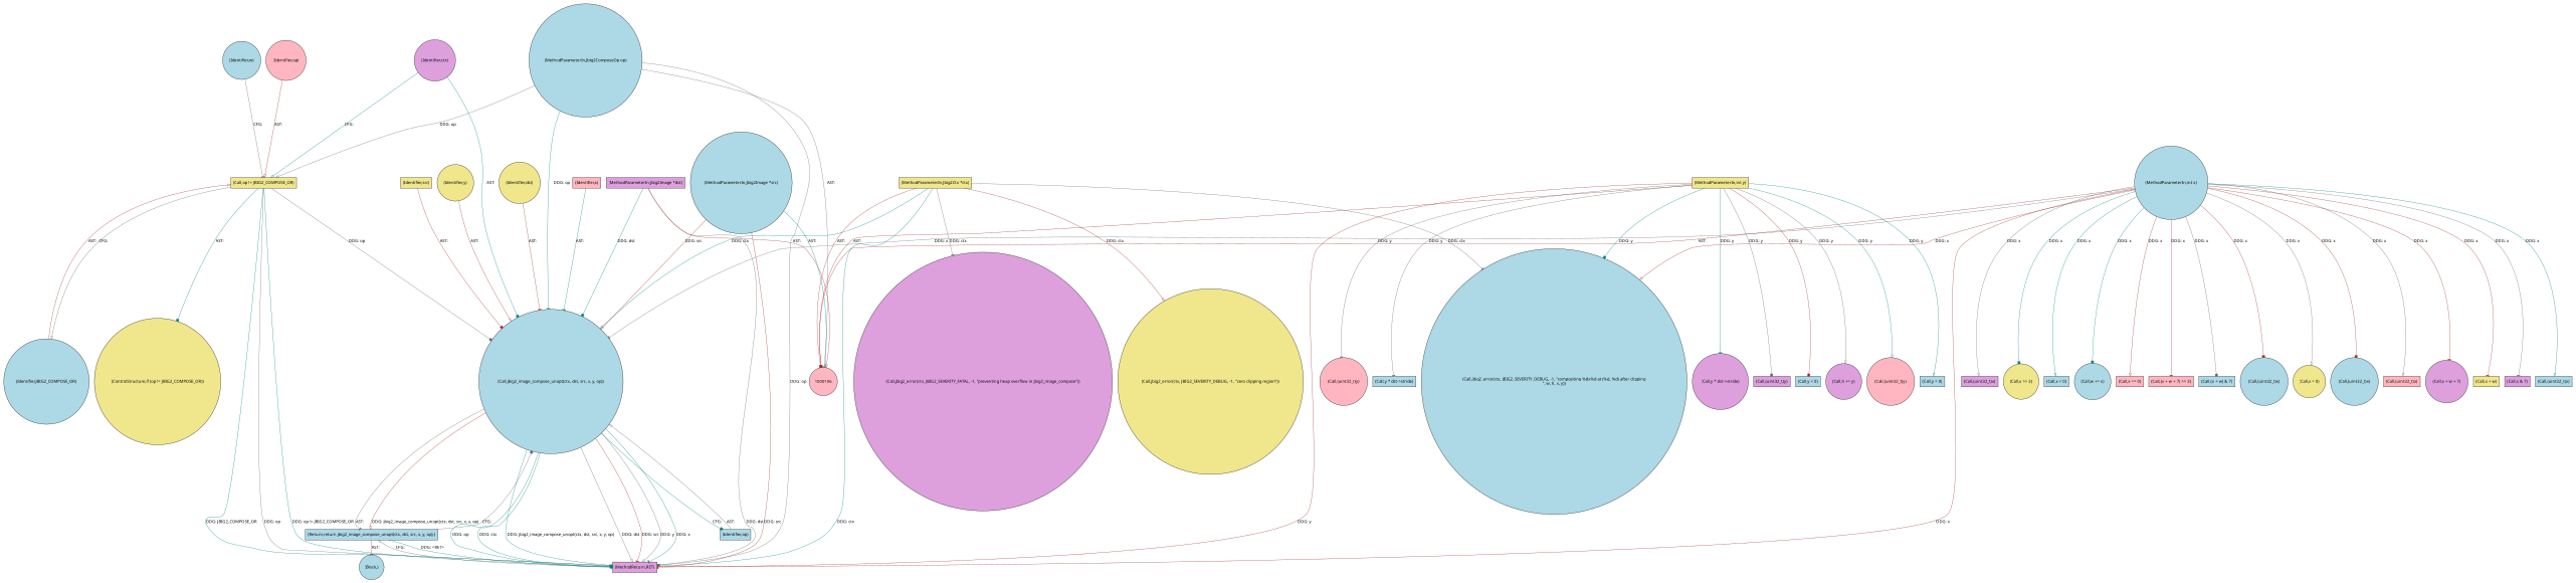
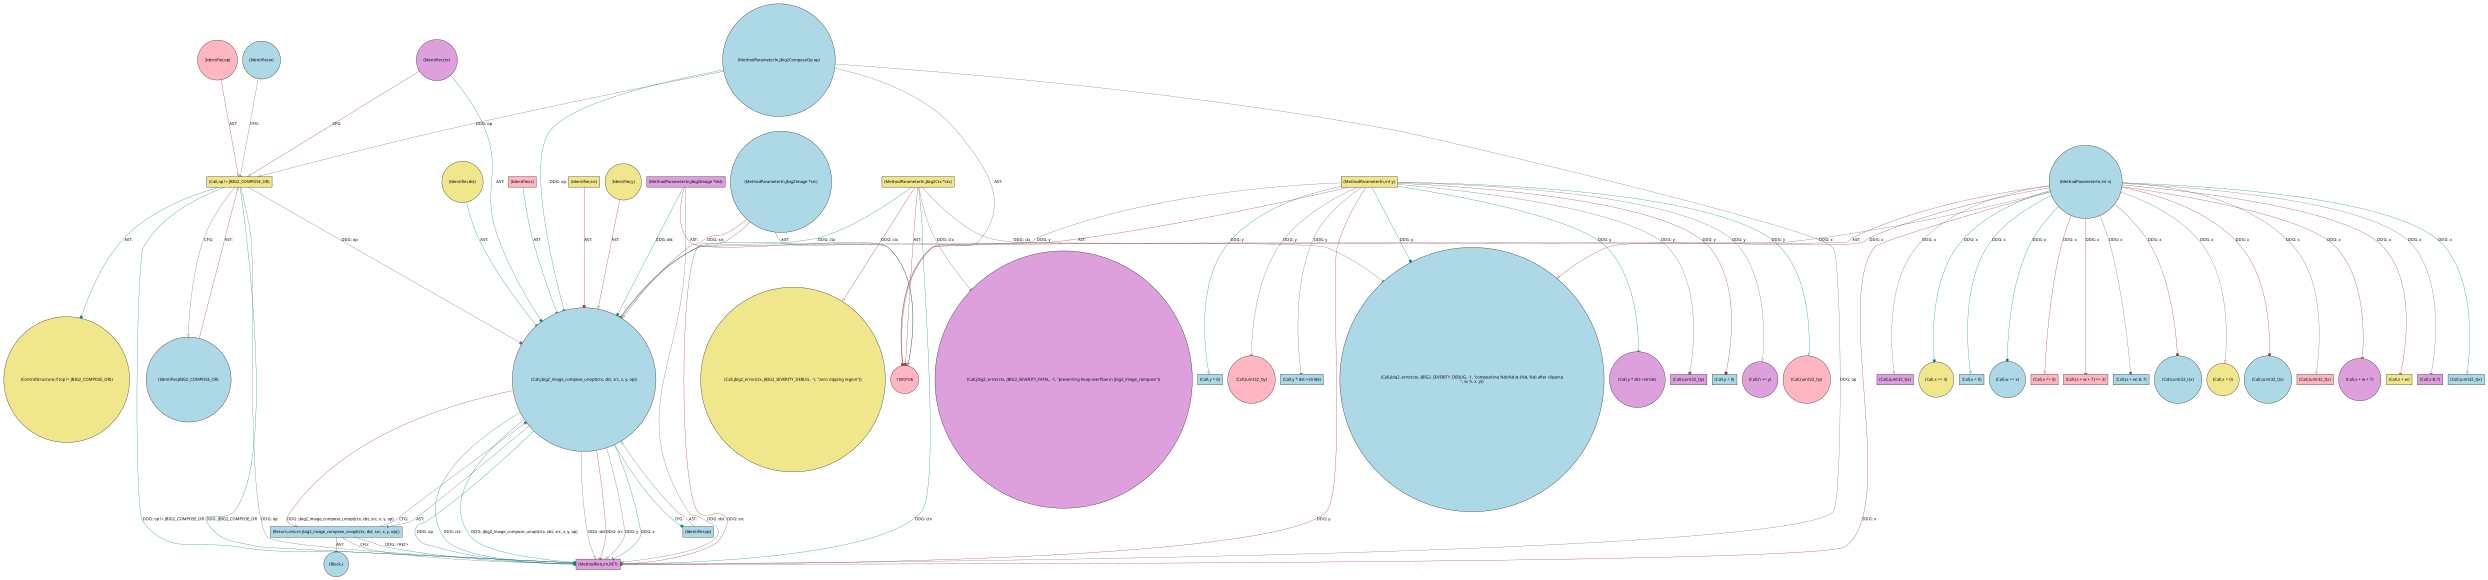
  digraph {
    fontname="Noto Sans"
    node [fillcolor=lightblue fontname="Noto Sans" shape=circle style=filled]
    edge [arrowhead=onormal color=gray40 fontname="Noto Sans"]
    n1 [label="(Call,jbig2_image_compose_unopt(ctx, dst, src, x, y, op))"]
    n2 [label="(Return,return jbig2_image_compose_unopt(ctx, dst, src, x, y, op);)" shape=box]
    n3 [label="(Identifier,op)" shape=box]
    n4 [fillcolor=plum label="(MethodReturn,RET)" shape=box]
    n5 [label="(Block,)"]
    n6 [fillcolor=khaki label="(MethodParameterIn,Jbig2Ctx *ctx)" shape=box]
    n7 [label="(Call,jbig2_error(ctx, JBIG2_SEVERITY_DEBUG, -1, \"compositing %dx%d at (%d, %d) after clipping\n\", w, h, x, y))"]
    n8 [fillcolor=plum label="(Call,jbig2_error(ctx, JBIG2_SEVERITY_FATAL, -1, \"preventing heap overflow in jbig2_image_compose\"))"]
    n9 [fillcolor=khaki label="(Call,jbig2_error(ctx, JBIG2_SEVERITY_DEBUG, -1, \"zero clipping region\"))"]
    1000106 [fillcolor=lightpink]
    n11 [fillcolor=plum label="(MethodParameterIn,Jbig2Image *dst)" shape=box]
    n12 [label="(MethodParameterIn,Jbig2Image *src)"]
    n13 [label="(MethodParameterIn,int x)"]
    n14 [fillcolor=plum label="(Call,(uint32_t)x)" shape=box]
    n15 [fillcolor=khaki label="(Call,x >> 3)"]
    n16 [label="(Call,x < 0)" shape=box]
    n17 [label="(Call,w += x)"]
    n18 [fillcolor=lightpink label="(Call,x == 0)" shape=box]
    n19 [fillcolor=lightpink label="(Call,(x + w + 7) >> 3)" shape=box]
    n20 [label="(Call,(x + w) & 7)" shape=box]
    n21 [label="(Call,(uint32_t)x)"]
    n22 [fillcolor=khaki label="(Call,x = 0)"]
    n23 [label="(Call,(uint32_t)x)"]
    n24 [fillcolor=lightpink label="(Call,(uint32_t)x)" shape=box]
    n25 [fillcolor=plum label="(Call,x + w + 7)"]
    n26 [fillcolor=khaki label="(Call,x + w)" shape=box]
    n27 [fillcolor=plum label="(Call,x & 7)" shape=box]
    n28 [label="(Call,(uint32_t)x)" shape=box]
    n29 [fillcolor=khaki label="(MethodParameterIn,int y)" shape=box]
    n30 [fillcolor=plum label="(Call,y * dst->stride)"]
    n31 [fillcolor=plum label="(Call,(uint32_t)y)" shape=box]
    n32 [label="(Call,y < 0)" shape=box]
    n33 [fillcolor=plum label="(Call,h += y)"]
    n34 [fillcolor=lightpink label="(Call,(uint32_t)y)"]
    n35 [label="(Call,y = 0)" shape=box]
    n36 [fillcolor=lightpink label="(Call,(uint32_t)y)"]
    n37 [label="(Call,y * dst->stride)" shape=box]
    n38 [fillcolor=khaki label="(Call,op != JBIG2_COMPOSE_OR)" shape=box]
    n39 [label="(Identifier,JBIG2_COMPOSE_OR)"]
    n40 [fillcolor=khaki label="(ControlStructure,if (op != JBIG2_COMPOSE_OR))"]
    n41 [label="(MethodParameterIn,Jbig2ComposeOp op)"]
    n42 [fillcolor=lightpink label="(Identifier,x)" shape=box]
    n43 [label="(Identifier,w)"]
    n44 [fillcolor=khaki label="(Identifier,src)" shape=box]
    n45 [fillcolor=khaki label="(Identifier,y)"]
    n46 [fillcolor=khaki label="(Identifier,dst)"]
    n47 [fillcolor=lightpink label="(Identifier,op)"]
    n48 [fillcolor=plum label="(Identifier,ctx)"]
    n1 -> n2 [arrowhead=tee label="AST: "]
    n1 -> n2 [color=brown label="DDG: jbig2_image_compose_unopt(ctx, dst, src, x, y, op)"]
    n1 -> n3 [arrowhead=box color=teal label="CFG: "]
    n1 -> n4 [arrowhead=box color=teal label="DDG: op"]
    n1 -> n4 [color=teal label="DDG: ctx"]
    n1 -> n4 [color=teal label="DDG: jbig2_image_compose_unopt(ctx, dst, src, x, y, op)"]
    n1 -> n4 [label="DDG: dst"]
    n1 -> n4 [arrowhead=tee color=brown label="DDG: src"]
    n1 -> n4 [label="DDG: y"]
    n1 -> n4 [arrowhead=tee color=teal label="DDG: x"]
    n2 -> n1 [arrowhead=box label="CFG: "]
    n2 -> n4 [arrowhead=tee color=teal label="DDG: <RET>"]
    n2 -> n5 [arrowhead=tee color=brown label="AST: "]
    n3 -> n1 [label="AST: "]
    n4 -> n2 [label="CFG: "]
    n6 -> n1 [color=teal label="DDG: ctx"]
    n6 -> n4 [arrowhead=tee color=teal label="DDG: ctx"]
    n6 -> n7 [arrowhead=tee label="DDG: ctx"]
    n6 -> n8 [arrowhead=tee label="DDG: ctx"]
    n6 -> n9 [color=brown label="DDG: ctx"]
    n6 -> 1000106 [arrowhead=box color=brown label="AST: "]
    n11 -> n1 [arrowhead=box color=teal label="DDG: dst"]
    n11 -> n4 [label="DDG: dst"]
    n11 -> 1000106 [color=brown label="AST: "]
    n12 -> n1 [color=brown label="DDG: src"]
    n12 -> n4 [arrowhead=tee color=brown label="DDG: src"]
    n12 -> 1000106 [color=teal label="AST: "]
    n13 -> n1 [arrowhead=tee label="DDG: x"]
    n13 -> n4 [arrowhead=tee color=brown label="DDG: x"]
    n13 -> n7 [color=brown label="DDG: x"]
    n13 -> 1000106 [arrowhead=box color=brown label="AST: "]
    n13 -> n14 [label="DDG: x"]
    n13 -> n15 [arrowhead=box color=teal label="DDG: x"]
    n13 -> n16 [color=teal label="DDG: x"]
    n13 -> n17 [arrowhead=box color=teal label="DDG: x"]
    n13 -> n18 [color=brown label="DDG: x"]
    n13 -> n19 [arrowhead=tee color=brown label="DDG: x"]
    n13 -> n20 [arrowhead=box label="DDG: x"]
    n13 -> n21 [arrowhead=box color=brown label="DDG: x"]
    n13 -> n22 [label="DDG: x"]
    n13 -> n23 [arrowhead=box color=brown label="DDG: x"]
    n13 -> n24 [label="DDG: x"]
    n13 -> n25 [arrowhead=tee color=brown label="DDG: x"]
    n13 -> n26 [arrowhead=tee color=brown label="DDG: x"]
    n13 -> n27 [arrowhead=tee label="DDG: x"]
    n13 -> n28 [color=teal label="DDG: x"]
+   n29 -> n1 [arrowhead=tee label="DDG: y"]
    n29 -> n4 [arrowhead=tee color=brown label="DDG: y"]
    n29 -> n7 [arrowhead=box color=teal label="DDG: y"]
    n29 -> 1000106 [arrowhead=tee color=brown label="AST: "]
    n29 -> n30 [arrowhead=tee color=teal label="DDG: y"]
    n29 -> n31 [arrowhead=box label="DDG: y"]
    n29 -> n32 [arrowhead=box color=brown label="DDG: y"]
    n29 -> n33 [label="DDG: y"]
    n29 -> n34 [color=teal label="DDG: y"]
    n29 -> n35 [color=teal label="DDG: y"]
    n29 -> n36 [arrowhead=tee label="DDG: y"]
    n29 -> n37 [arrowhead=tee label="DDG: y"]
    n38 -> n1 [arrowhead=box label="DDG: op"]
    n38 -> n4 [arrowhead=tee color=teal label="DDG: JBIG2_COMPOSE_OR"]
    n38 -> n4 [label="DDG: op"]
    n38 -> n4 [arrowhead=box color=teal label="DDG: op != JBIG2_COMPOSE_OR"]
    n38 -> n39 [label="CFG: "]
    n38 -> n40 [arrowhead=box color=teal label="AST: "]
    n39 -> n38 [color=brown label="AST: "]
    n41 -> n1 [arrowhead=tee color=teal label="DDG: op"]
    n41 -> n4 [arrowhead=box label="DDG: op"]
    n41 -> 1000106 [arrowhead=tee label="AST: "]
    n41 -> n38 [label="DDG: op"]
    n42 -> n1 [arrowhead=tee color=teal label="AST: "]
    n43 -> n38 [arrowhead=tee label="CFG: "]
    n44 -> n1 [arrowhead=box color=brown label="AST: "]
    n45 -> n1 [color=brown label="AST: "]
-   n46 -> n1 [arrowhead=tee color=brown label="AST: "]
+   n46 -> n1 [arrowhead=tee color=teal label="AST: "]
    n47 -> n38 [color=brown label="AST: "]
    n48 -> n1 [arrowhead=box color=teal label="AST: "]
-   n48 -> n38 [color=teal label="CFG: "]
+   n48 -> n38 [color=brown label="CFG: "]
  }
